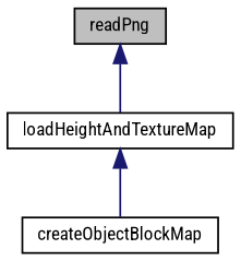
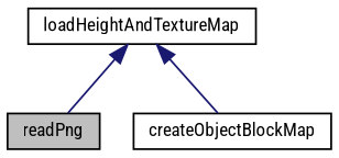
  digraph {
    fontname="Roboto Condensed"
    rankdir=TB
    node [color=black fillcolor=white fontname="Roboto Condensed" fontsize=10 shape=record style=filled]
    edge [color=midnightblue dir=back fontname="Roboto Condensed" fontsize=10 labelfontname=Helvetica labelfontsize=10 style=solid]
    n1 [fillcolor=grey75 fontcolor=black height=0.2 label=readPng width=0.4]
    n2 [height=0.2 label=loadHeightAndTextureMap width=0.4]
    n3 [height=0.2 label=createObjectBlockMap width=0.4]
-   n1 -> n2
+   n2 -> n1
    n2 -> n3
  }
